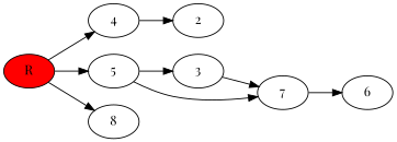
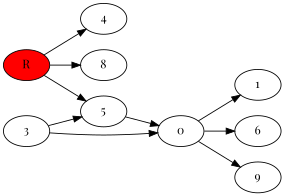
  digraph {
    fontname="Playfair Display"
    rankdir=LR
    node [fontname="Playfair Display"]
    edge [fontname="Playfair Display"]
    4
-   2
    3
-   7
+   7 [label=0]
+   1
    6
+   9
    5
    R [fillcolor="#ff0000" style=filled]
    8
-   4 -> 2
    3 -> 7
+   7 -> 1
    7 -> 6
-   5 -> 3
+   7 -> 9
+   3 -> 5
    5 -> 7
    R -> 4
    R -> 5
    R -> 8
  }
